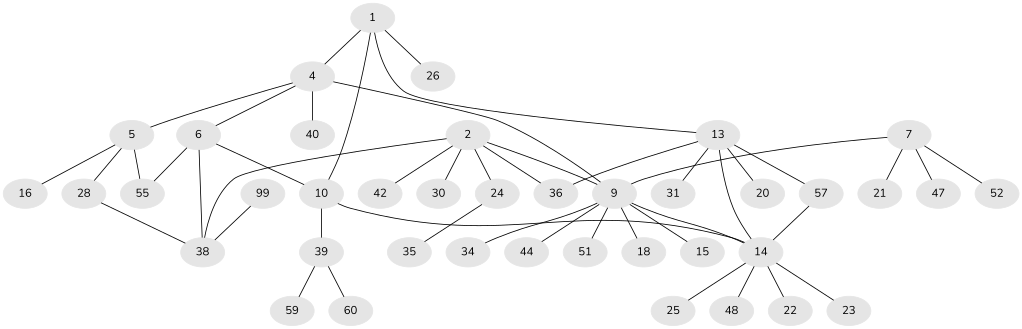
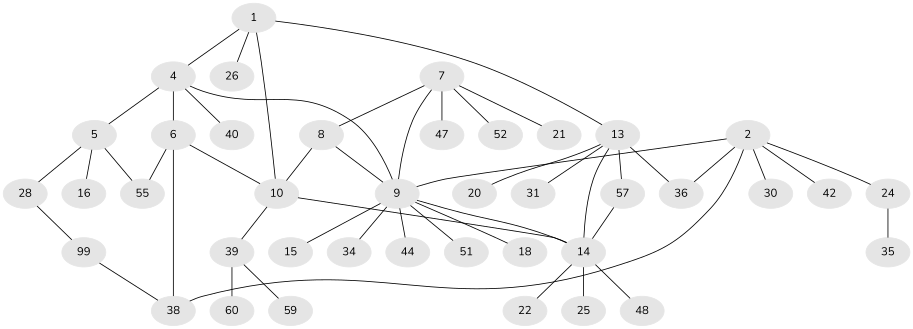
  graph {
    fontname=Nunito
    node [color=gray90 fontname=Nunito style=filled]
    edge [fontname=Nunito]
    1 [super="+3"]
    4 [super="+17"]
    10 [super="+11"]
    13 [super="+61"]
    26 [super="+49"]
    2 [super="+54"]
    9 [super="+37"]
    24
    30
    36
    38 [super="+41"]
    42
    5 [super="+33"]
    6 [super="+53"]
    40
    14 [super="+15"]
    39 [super="+43"]
    20 [super="+58"]
    31 [super="+45"]
    57
    18
    n22 [label=15]
    34
    44
    51
    35
    16
    28
    55
    n30 [label=99 super="+46"]
    22 [super="+50"]
-   23
    25
    48
    7 [super="+27"]
+   8 [super="+56"]
    21 [super="+32"]
    47
    52
    59
    60
    1 -- 4
    1 -- 10
    1 -- 13
    1 -- 26
    4 -- 9 [weight=2]
    4 -- 5
    4 -- 6
    4 -- 40
    10 -- 14
    10 -- 39
    13 -- 36
    13 -- 14 [weight=2]
    13 -- 20
    13 -- 31
    13 -- 57
    2 -- 9
    2 -- 24
    2 -- 30
    2 -- 36
    2 -- 38
    2 -- 42
    9 -- 14
    9 -- 18
    9 -- n22
    9 -- 34
    9 -- 44
    9 -- 51
    24 -- 35
    5 -- 16
    5 -- 28
    5 -- 55
    6 -- 10
    6 -- 38
    6 -- 55
    14 -- 22
-   14 -- 23
    14 -- 25
    14 -- 48
    39 -- 59
    39 -- 60
    57 -- 14 [weight=2]
-   28 -- 38
+   28 -- n30
    n30 -- 38
    7 -- 9
+   7 -- 8
    7 -- 21
    7 -- 47
    7 -- 52
+   8 -- 10
+   8 -- 9
  }
